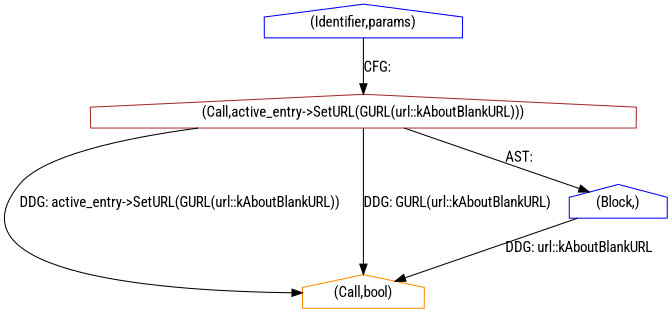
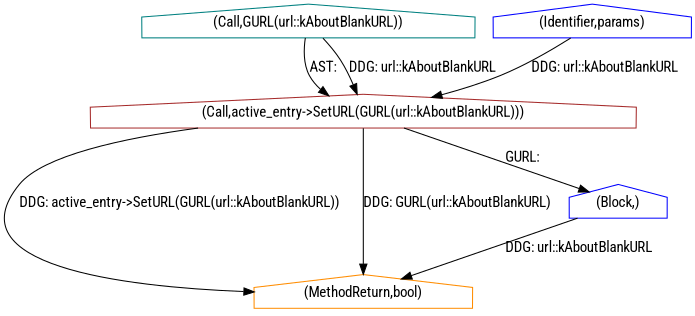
  digraph {
    fontname="Roboto Condensed"
    node [color=blue fontname="Roboto Condensed" shape=house]
    edge [fontname="Roboto Condensed"]
+   n1 [color=teal label="(Call,GURL(url::kAboutBlankURL))"]
    n2 [color=brown label="(Call,active_entry->SetURL(GURL(url::kAboutBlankURL)))"]
-   n3 [color=darkorange label="(Call,bool)"]
+   n3 [color=darkorange label="(MethodReturn,bool)"]
    n4 [label="(Block,)"]
    n5 [label="(Identifier,params)"]
+   n1 -> n2 [label="AST: "]
+   n1 -> n2 [label="DDG: url::kAboutBlankURL"]
    n2 -> n3 [label="DDG: active_entry->SetURL(GURL(url::kAboutBlankURL))"]
    n2 -> n3 [label="DDG: GURL(url::kAboutBlankURL)"]
-   n2 -> n4 [label="AST: "]
+   n2 -> n4 [label="GURL: "]
    n4 -> n3 [label="DDG: url::kAboutBlankURL"]
-   n5 -> n2 [label="CFG: "]
+   n5 -> n2 [label="DDG: url::kAboutBlankURL"]
  }
